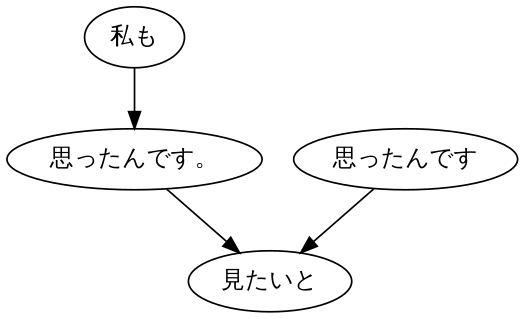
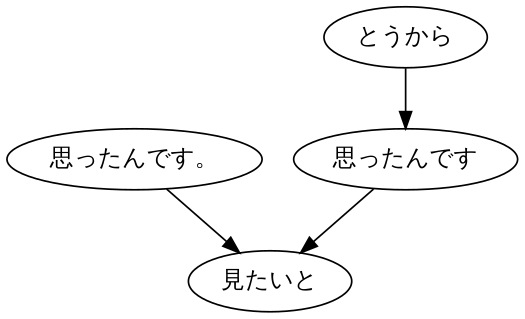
  digraph {
    fontname="Roboto Mono"
    node [fontname="Roboto Mono"]
    edge [fontname="Roboto Mono"]
-   n1 [label="私も"]
    n2 [label="思ったんです。"]
    n3 [label="見たいと"]
+   n4 [label="とうから"]
    n5 [label="思ったんです"]
-   n1 -> n2
    n2 -> n3
+   n4 -> n5
    n5 -> n3
  }
